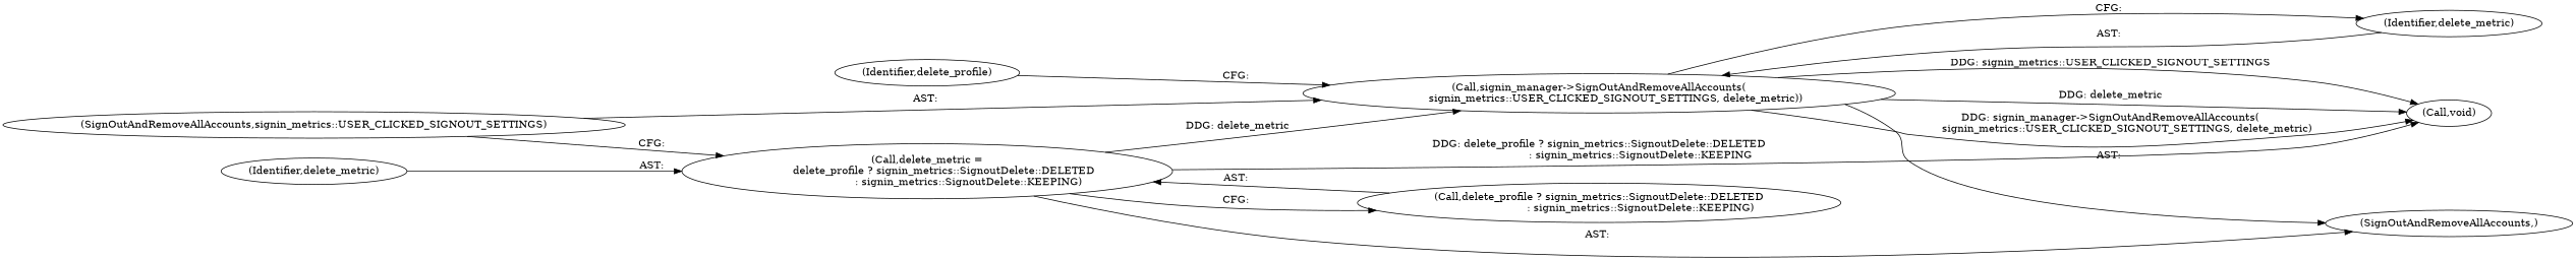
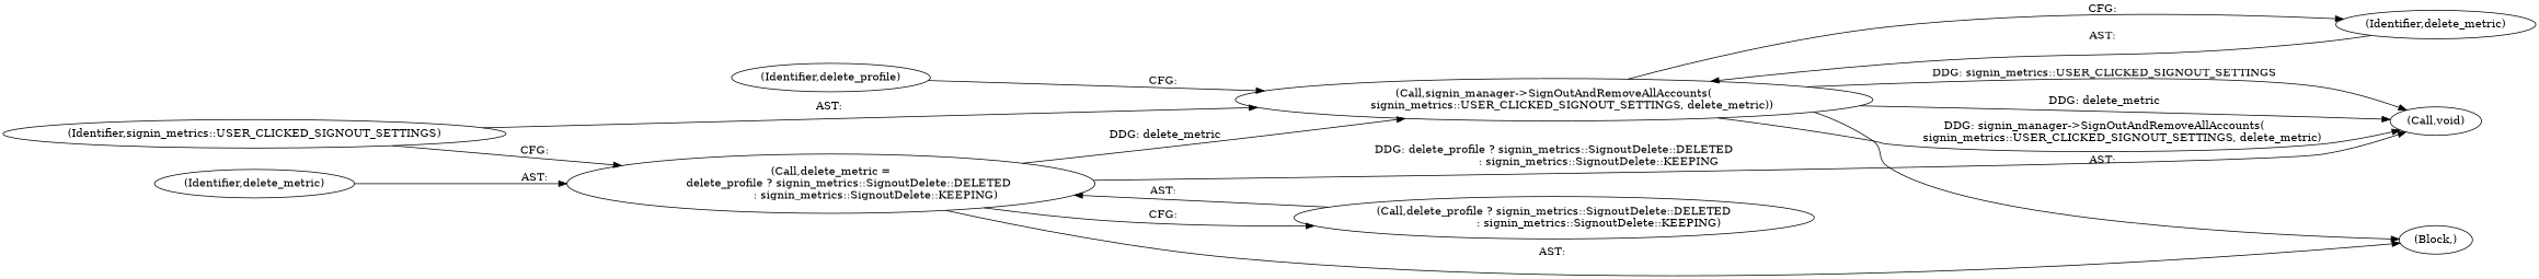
  digraph {
    rankdir=LR
    n1 [label="(Call,delete_metric =\n          delete_profile ? signin_metrics::SignoutDelete::DELETED\n                         : signin_metrics::SignoutDelete::KEEPING)"]
    n2 [label="(Call,signin_manager->SignOutAndRemoveAllAccounts(\n          signin_metrics::USER_CLICKED_SIGNOUT_SETTINGS, delete_metric))"]
    n3 [label="(Call,void)"]
    n4 [label="(Call,delete_profile ? signin_metrics::SignoutDelete::DELETED\n                         : signin_metrics::SignoutDelete::KEEPING)"]
-   n5 [label="(SignOutAndRemoveAllAccounts,)"]
+   n5 [label="(Block,)"]
    n6 [label="(Identifier,delete_metric)"]
    n7 [label="(Identifier,delete_profile)"]
    n8 [label="(Identifier,delete_metric)"]
-   n9 [label="(SignOutAndRemoveAllAccounts,signin_metrics::USER_CLICKED_SIGNOUT_SETTINGS)"]
+   n9 [label="(Identifier,signin_metrics::USER_CLICKED_SIGNOUT_SETTINGS)"]
    n1 -> n2 [label="DDG: delete_metric"]
    n1 -> n3 [label="DDG: delete_profile ? signin_metrics::SignoutDelete::DELETED\n                         : signin_metrics::SignoutDelete::KEEPING"]
    n1 -> n4 [label="CFG: "]
    n1 -> n5 [label="AST: "]
    n2 -> n3 [label="DDG: signin_metrics::USER_CLICKED_SIGNOUT_SETTINGS"]
    n2 -> n3 [label="DDG: delete_metric"]
    n2 -> n3 [label="DDG: signin_manager->SignOutAndRemoveAllAccounts(\n          signin_metrics::USER_CLICKED_SIGNOUT_SETTINGS, delete_metric)"]
    n2 -> n5 [label="AST: "]
    n2 -> n6 [label="CFG: "]
    n4 -> n1 [label="AST: "]
    n6 -> n2 [label="AST: "]
    n7 -> n2 [label="CFG: "]
    n8 -> n1 [label="AST: "]
    n9 -> n1 [label="CFG: "]
    n9 -> n2 [label="AST: "]
  }
